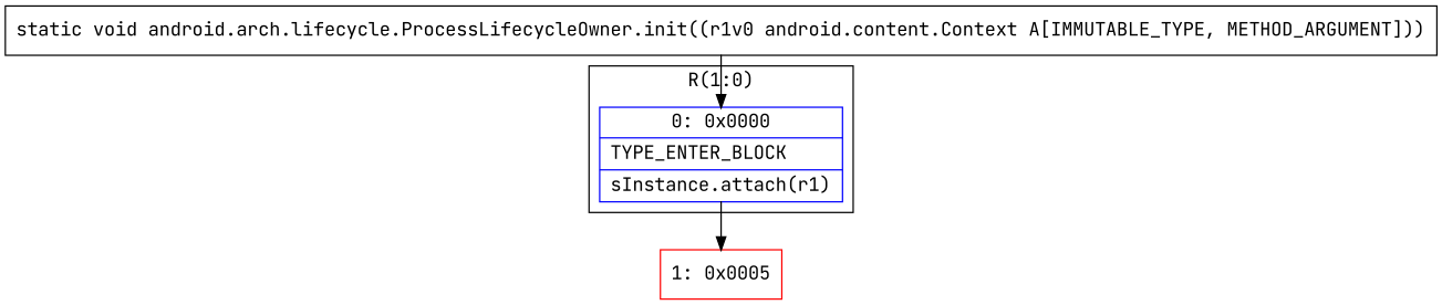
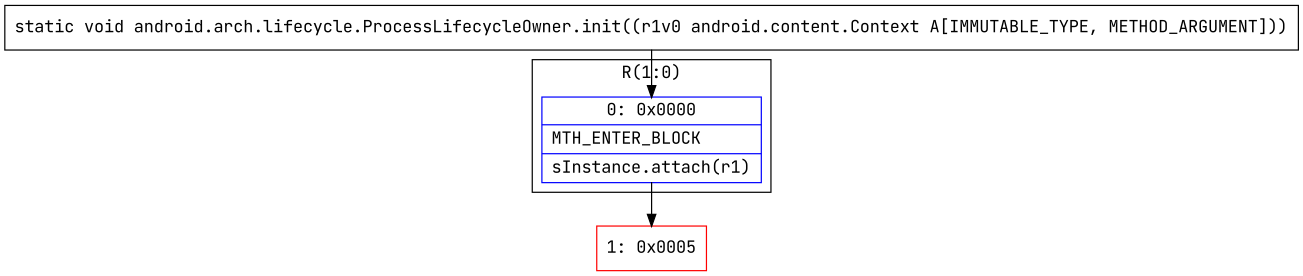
  digraph {
    fontname="JetBrains Mono"
    node [shape=record fontname="JetBrains Mono"]
    edge [fontname="JetBrains Mono"]
-   n1 [color=blue label="{0\:\ 0x0000|TYPE_ENTER_BLOCK\l|sInstance.attach(r1)\l}"]
+   n1 [color=blue label="{0\:\ 0x0000|MTH_ENTER_BLOCK\l|sInstance.attach(r1)\l}"]
    n2 [color=red label="{1\:\ 0x0005}"]
    n3 [label="{static void android.arch.lifecycle.ProcessLifecycleOwner.init((r1v0 android.content.Context A[IMMUTABLE_TYPE, METHOD_ARGUMENT])) }"]
    subgraph cluster_1 {
      label="R(1:0)"
      n1
    }
    n1 -> n2
    n3 -> n1
  }
